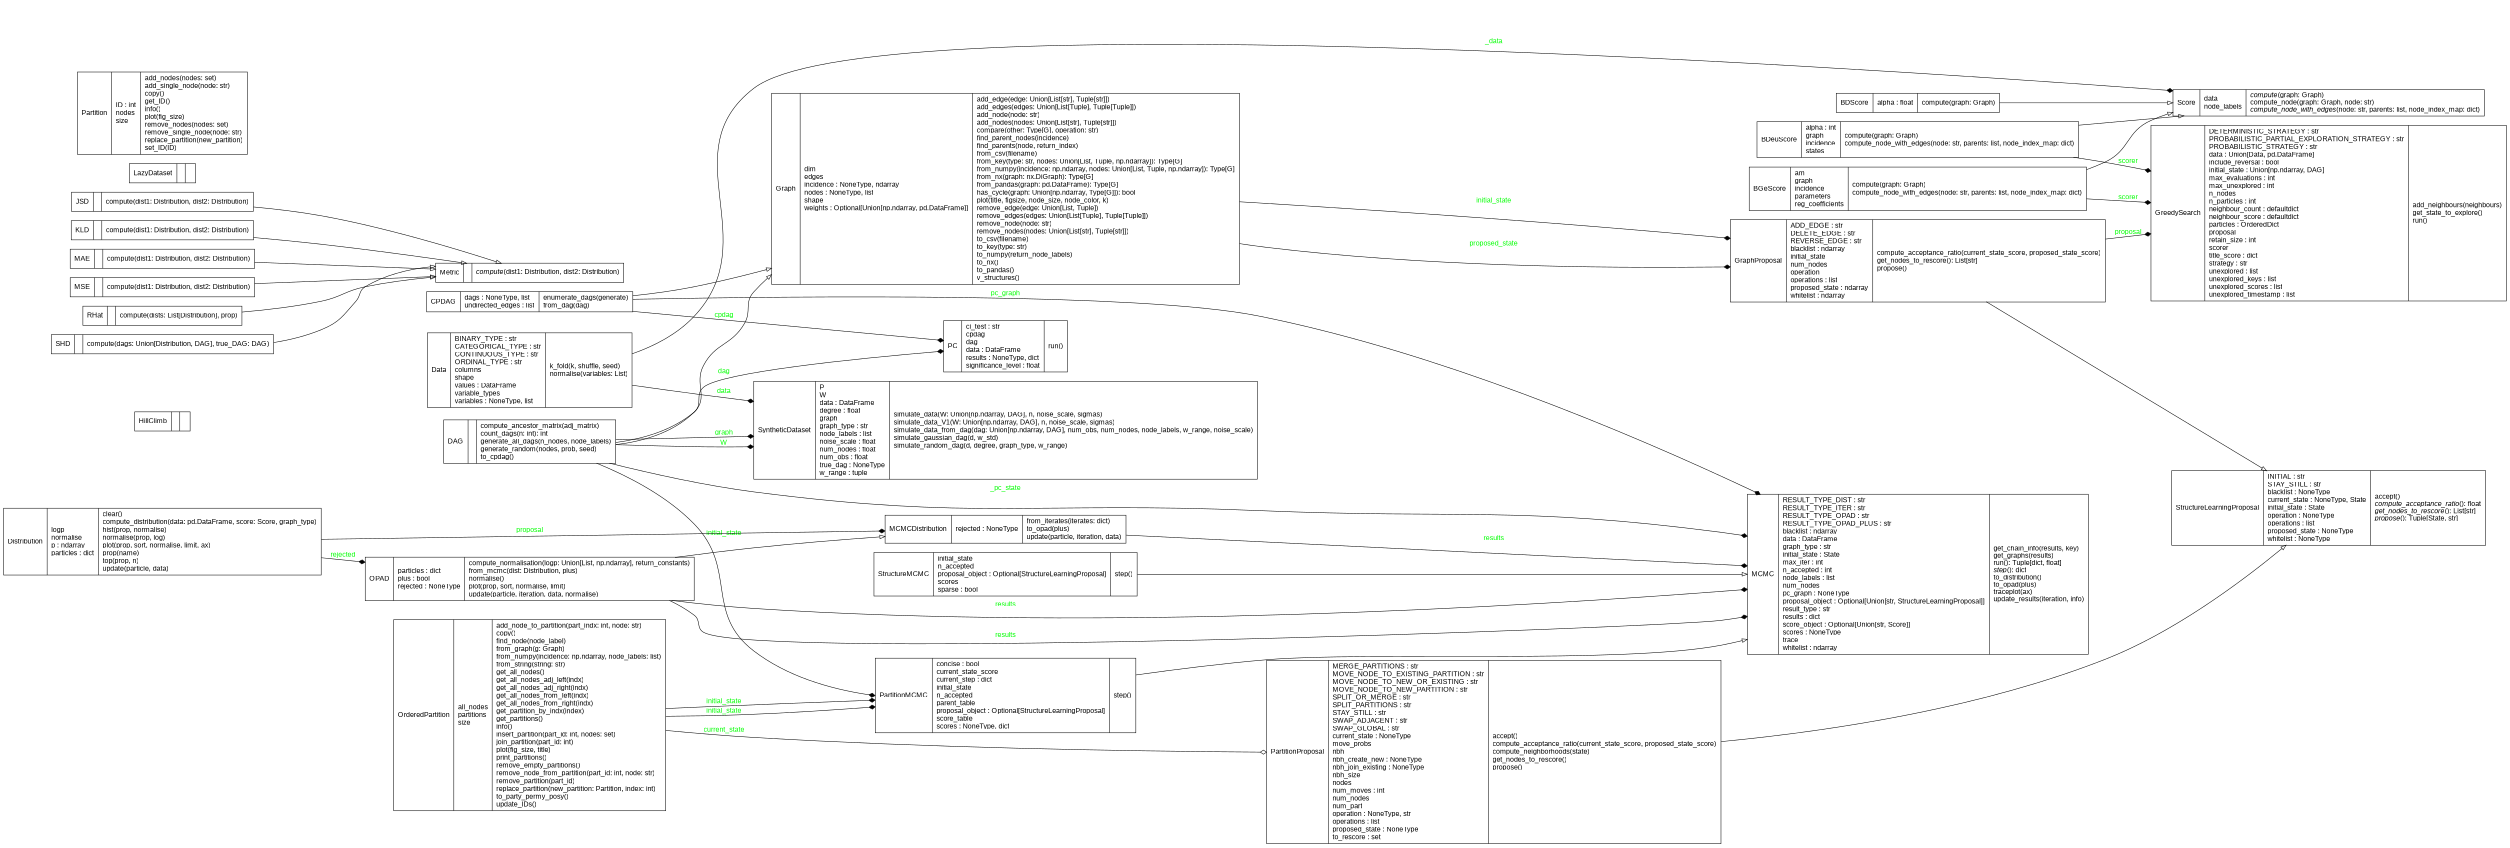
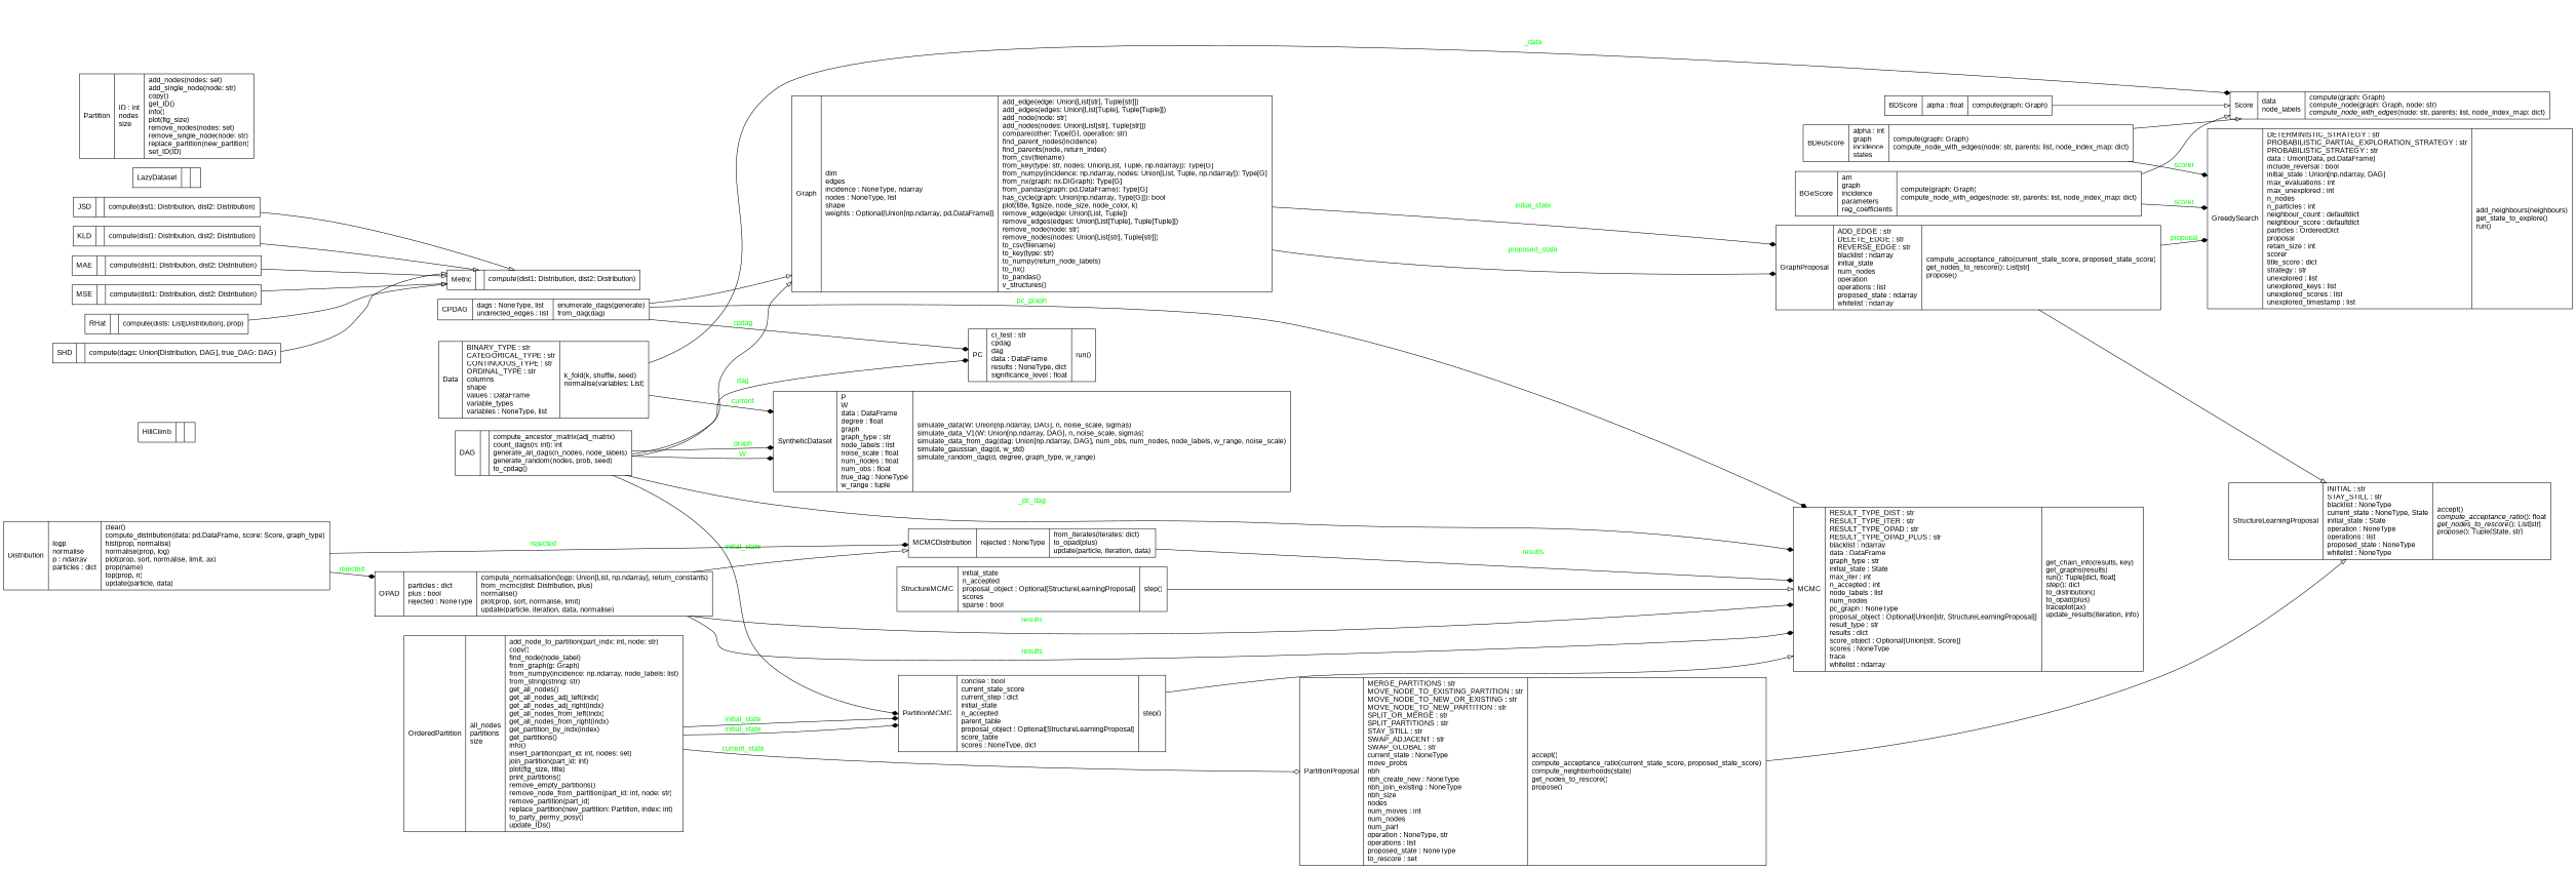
  digraph {
    fontname="Liberation Sans"
    rankdir=LR
    node [color=black fontcolor=black fontname="Liberation Sans" shape=record style=solid]
    edge [arrowhead=diamond arrowtail=none fontname="Liberation Sans" fontcolor=green style=solid]
    n1 [label=<{BDScore|alpha : float<br ALIGN="LEFT"/>|compute(graph: Graph)<br ALIGN="LEFT"/>}>]
    n2 [label=<{Score|data<br ALIGN="LEFT"/>node_labels<br ALIGN="LEFT"/>|<I>compute</I>(graph: Graph)<br ALIGN="LEFT"/>compute_node(graph: Graph, node: str)<br ALIGN="LEFT"/><I>compute_node_with_edges</I>(node: str, parents: list, node_index_map: dict)<br ALIGN="LEFT"/>}>]
    n3 [label=<{BDeuScore|alpha : int<br ALIGN="LEFT"/>graph<br ALIGN="LEFT"/>incidence<br ALIGN="LEFT"/>states<br ALIGN="LEFT"/>|compute(graph: Graph)<br ALIGN="LEFT"/>compute_node_with_edges(node: str, parents: list, node_index_map: dict)<br ALIGN="LEFT"/>}>]
    n4 [label=<{GreedySearch|DETERMINISTIC_STRATEGY : str<br ALIGN="LEFT"/>PROBABILISTIC_PARTIAL_EXPLORATION_STRATEGY : str<br ALIGN="LEFT"/>PROBABILISTIC_STRATEGY : str<br ALIGN="LEFT"/>data : Union[Data, pd.DataFrame]<br ALIGN="LEFT"/>include_reversal : bool<br ALIGN="LEFT"/>initial_state : Union[np.ndarray, DAG]<br ALIGN="LEFT"/>max_evaluations : int<br ALIGN="LEFT"/>max_unexplored : int<br ALIGN="LEFT"/>n_nodes<br ALIGN="LEFT"/>n_particles : int<br ALIGN="LEFT"/>neighbour_count : defaultdict<br ALIGN="LEFT"/>neighbour_score : defaultdict<br ALIGN="LEFT"/>particles : OrderedDict<br ALIGN="LEFT"/>proposal<br ALIGN="LEFT"/>retain_size : int<br ALIGN="LEFT"/>scorer<br ALIGN="LEFT"/>title_score : dict<br ALIGN="LEFT"/>strategy : str<br ALIGN="LEFT"/>unexplored : list<br ALIGN="LEFT"/>unexplored_keys : list<br ALIGN="LEFT"/>unexplored_scores : list<br ALIGN="LEFT"/>unexplored_timestamp : list<br ALIGN="LEFT"/>|add_neighbours(neighbours)<br ALIGN="LEFT"/>get_state_to_explore()<br ALIGN="LEFT"/>run()<br ALIGN="LEFT"/>}>]
    n5 [label=<{BGeScore|am<br ALIGN="LEFT"/>graph<br ALIGN="LEFT"/>incidence<br ALIGN="LEFT"/>parameters<br ALIGN="LEFT"/>reg_coefficients<br ALIGN="LEFT"/>|compute(graph: Graph)<br ALIGN="LEFT"/>compute_node_with_edges(node: str, parents: list, node_index_map: dict)<br ALIGN="LEFT"/>}>]
    n6 [label=<{CPDAG|dags : NoneType, list<br ALIGN="LEFT"/>undirected_edges : list<br ALIGN="LEFT"/>|enumerate_dags(generate)<br ALIGN="LEFT"/>from_dag(dag)<br ALIGN="LEFT"/>}>]
    n7 [label=<{Graph|dim<br ALIGN="LEFT"/>edges<br ALIGN="LEFT"/>incidence : NoneType, ndarray<br ALIGN="LEFT"/>nodes : NoneType, list<br ALIGN="LEFT"/>shape<br ALIGN="LEFT"/>weights : Optional[Union[np.ndarray, pd.DataFrame]]<br ALIGN="LEFT"/>|add_edge(edge: Union[List[str], Tuple[str]])<br ALIGN="LEFT"/>add_edges(edges: Union[List[Tuple], Tuple[Tuple]])<br ALIGN="LEFT"/>add_node(node: str)<br ALIGN="LEFT"/>add_nodes(nodes: Union[List[str], Tuple[str]])<br ALIGN="LEFT"/>compare(other: Type[G], operation: str)<br ALIGN="LEFT"/>find_parent_nodes(incidence)<br ALIGN="LEFT"/>find_parents(node, return_index)<br ALIGN="LEFT"/>from_csv(filename)<br ALIGN="LEFT"/>from_key(type: str, nodes: Union[List, Tuple, np.ndarray]): Type[G]<br ALIGN="LEFT"/>from_numpy(incidence: np.ndarray, nodes: Union[List, Tuple, np.ndarray]): Type[G]<br ALIGN="LEFT"/>from_nx(graph: nx.DiGraph): Type[G]<br ALIGN="LEFT"/>from_pandas(graph: pd.DataFrame): Type[G]<br ALIGN="LEFT"/>has_cycle(graph: Union[np.ndarray, Type[G]]): bool<br ALIGN="LEFT"/>plot(title, figsize, node_size, node_color, k)<br ALIGN="LEFT"/>remove_edge(edge: Union[List, Tuple])<br ALIGN="LEFT"/>remove_edges(edges: Union[List[Tuple], Tuple[Tuple]])<br ALIGN="LEFT"/>remove_node(node: str)<br ALIGN="LEFT"/>remove_nodes(nodes: Union[List[str], Tuple[str]])<br ALIGN="LEFT"/>to_csv(filename)<br ALIGN="LEFT"/>to_key(type: str)<br ALIGN="LEFT"/>to_numpy(return_node_labels)<br ALIGN="LEFT"/>to_nx()<br ALIGN="LEFT"/>to_pandas()<br ALIGN="LEFT"/>v_structures()<br ALIGN="LEFT"/>}>]
    n8 [label=<{MCMC|RESULT_TYPE_DIST : str<br ALIGN="LEFT"/>RESULT_TYPE_ITER : str<br ALIGN="LEFT"/>RESULT_TYPE_OPAD : str<br ALIGN="LEFT"/>RESULT_TYPE_OPAD_PLUS : str<br ALIGN="LEFT"/>blacklist : ndarray<br ALIGN="LEFT"/>data : DataFrame<br ALIGN="LEFT"/>graph_type : str<br ALIGN="LEFT"/>initial_state : State<br ALIGN="LEFT"/>max_iter : int<br ALIGN="LEFT"/>n_accepted : int<br ALIGN="LEFT"/>node_labels : list<br ALIGN="LEFT"/>num_nodes<br ALIGN="LEFT"/>pc_graph : NoneType<br ALIGN="LEFT"/>proposal_object : Optional[Union[str, StructureLearningProposal]]<br ALIGN="LEFT"/>result_type : str<br ALIGN="LEFT"/>results : dict<br ALIGN="LEFT"/>score_object : Optional[Union[str, Score]]<br ALIGN="LEFT"/>scores : NoneType<br ALIGN="LEFT"/>trace<br ALIGN="LEFT"/>whitelist : ndarray<br ALIGN="LEFT"/>|get_chain_info(results, key)<br ALIGN="LEFT"/>get_graphs(results)<br ALIGN="LEFT"/>run(): Tuple[dict, float]<br ALIGN="LEFT"/><I>step</I>(): dict<br ALIGN="LEFT"/>to_distribution()<br ALIGN="LEFT"/>to_opad(plus)<br ALIGN="LEFT"/>traceplot(ax)<br ALIGN="LEFT"/>update_results(iteration, info)<br ALIGN="LEFT"/>}>]
    n9 [label=<{PC|ci_test : str<br ALIGN="LEFT"/>cpdag<br ALIGN="LEFT"/>dag<br ALIGN="LEFT"/>data : DataFrame<br ALIGN="LEFT"/>results : NoneType, dict<br ALIGN="LEFT"/>significance_level : float<br ALIGN="LEFT"/>|run()<br ALIGN="LEFT"/>}>]
    n10 [label=<{GraphProposal|ADD_EDGE : str<br ALIGN="LEFT"/>DELETE_EDGE : str<br ALIGN="LEFT"/>REVERSE_EDGE : str<br ALIGN="LEFT"/>blacklist : ndarray<br ALIGN="LEFT"/>initial_state<br ALIGN="LEFT"/>num_nodes<br ALIGN="LEFT"/>operation<br ALIGN="LEFT"/>operations : list<br ALIGN="LEFT"/>proposed_state : ndarray<br ALIGN="LEFT"/>whitelist : ndarray<br ALIGN="LEFT"/>|compute_acceptance_ratio(current_state_score, proposed_state_score)<br ALIGN="LEFT"/>get_nodes_to_rescore(): List[str]<br ALIGN="LEFT"/>propose()<br ALIGN="LEFT"/>}>]
    n11 [label=<{DAG|<br ALIGN="LEFT"/>|compute_ancestor_matrix(adj_matrix)<br ALIGN="LEFT"/>count_dags(n: int): int<br ALIGN="LEFT"/>generate_all_dags(n_nodes, node_labels)<br ALIGN="LEFT"/>generate_random(nodes, prob, seed)<br ALIGN="LEFT"/>to_cpdag()<br ALIGN="LEFT"/>}>]
    n12 [label=<{PartitionMCMC|concise : bool<br ALIGN="LEFT"/>current_state_score<br ALIGN="LEFT"/>current_step : dict<br ALIGN="LEFT"/>initial_state<br ALIGN="LEFT"/>n_accepted<br ALIGN="LEFT"/>parent_table<br ALIGN="LEFT"/>proposal_object : Optional[StructureLearningProposal]<br ALIGN="LEFT"/>score_table<br ALIGN="LEFT"/>scores : NoneType, dict<br ALIGN="LEFT"/>|step()<br ALIGN="LEFT"/>}>]
    n13 [label=<{SyntheticDataset|P<br ALIGN="LEFT"/>W<br ALIGN="LEFT"/>data : DataFrame<br ALIGN="LEFT"/>degree : float<br ALIGN="LEFT"/>graph<br ALIGN="LEFT"/>graph_type : str<br ALIGN="LEFT"/>node_labels : list<br ALIGN="LEFT"/>noise_scale : float<br ALIGN="LEFT"/>num_nodes : float<br ALIGN="LEFT"/>num_obs : float<br ALIGN="LEFT"/>true_dag : NoneType<br ALIGN="LEFT"/>w_range : tuple<br ALIGN="LEFT"/>|simulate_data(W: Union[np.ndarray, DAG], n, noise_scale, sigmas)<br ALIGN="LEFT"/>simulate_data_V1(W: Union[np.ndarray, DAG], n, noise_scale, sigmas)<br ALIGN="LEFT"/>simulate_data_from_dag(dag: Union[np.ndarray, DAG], num_obs, num_nodes, node_labels, w_range, noise_scale)<br ALIGN="LEFT"/>simulate_gaussian_dag(d, w_std)<br ALIGN="LEFT"/>simulate_random_dag(d, degree, graph_type, w_range)<br ALIGN="LEFT"/>}>]
    n14 [label=<{Data|BINARY_TYPE : str<br ALIGN="LEFT"/>CATEGORICAL_TYPE : str<br ALIGN="LEFT"/>CONTINUOUS_TYPE : str<br ALIGN="LEFT"/>ORDINAL_TYPE : str<br ALIGN="LEFT"/>columns<br ALIGN="LEFT"/>shape<br ALIGN="LEFT"/>values : DataFrame<br ALIGN="LEFT"/>variable_types<br ALIGN="LEFT"/>variables : NoneType, list<br ALIGN="LEFT"/>|k_fold(k, shuffle, seed)<br ALIGN="LEFT"/>normalise(variables: List)<br ALIGN="LEFT"/>}>]
    n15 [label=<{Distribution|logp<br ALIGN="LEFT"/>normalise<br ALIGN="LEFT"/>p : ndarray<br ALIGN="LEFT"/>particles : dict<br ALIGN="LEFT"/>|clear()<br ALIGN="LEFT"/>compute_distribution(data: pd.DataFrame, score: Score, graph_type)<br ALIGN="LEFT"/>hist(prop, normalise)<br ALIGN="LEFT"/>normalise(prop, log)<br ALIGN="LEFT"/>plot(prop, sort, normalise, limit, ax)<br ALIGN="LEFT"/>prop(name)<br ALIGN="LEFT"/>top(prop, n)<br ALIGN="LEFT"/>update(particle, data)<br ALIGN="LEFT"/>}>]
    n16 [label=<{MCMCDistribution|rejected : NoneType<br ALIGN="LEFT"/>|from_iterates(iterates: dict)<br ALIGN="LEFT"/>to_opad(plus)<br ALIGN="LEFT"/>update(particle, iteration, data)<br ALIGN="LEFT"/>}>]
    n17 [label=<{OPAD|particles : dict<br ALIGN="LEFT"/>plus : bool<br ALIGN="LEFT"/>rejected : NoneType<br ALIGN="LEFT"/>|compute_normalisation(logp: Union[List, np.ndarray], return_constants)<br ALIGN="LEFT"/>from_mcmc(dist: Distribution, plus)<br ALIGN="LEFT"/>normalise()<br ALIGN="LEFT"/>plot(prop, sort, normalise, limit)<br ALIGN="LEFT"/>update(particle, iteration, data, normalise)<br ALIGN="LEFT"/>}>]
    n18 [label=<{StructureLearningProposal|INITIAL : str<br ALIGN="LEFT"/>STAY_STILL : str<br ALIGN="LEFT"/>blacklist : NoneType<br ALIGN="LEFT"/>current_state : NoneType, State<br ALIGN="LEFT"/>initial_state : State<br ALIGN="LEFT"/>operation : NoneType<br ALIGN="LEFT"/>operations : list<br ALIGN="LEFT"/>proposed_state : NoneType<br ALIGN="LEFT"/>whitelist : NoneType<br ALIGN="LEFT"/>|accept()<br ALIGN="LEFT"/><I>compute_acceptance_ratio</I>(): float<br ALIGN="LEFT"/><I>get_nodes_to_rescore</I>(): List[str]<br ALIGN="LEFT"/><I>propose</I>(): Tuple[State, str]<br ALIGN="LEFT"/>}>]
    n19 [label=<{HillClimb|<br ALIGN="LEFT"/>|}>]
    n20 [label=<{JSD|<br ALIGN="LEFT"/>|compute(dist1: Distribution, dist2: Distribution)<br ALIGN="LEFT"/>}>]
    n21 [label=<{Metric|<br ALIGN="LEFT"/>|<I>compute</I>(dist1: Distribution, dist2: Distribution)<br ALIGN="LEFT"/>}>]
    n22 [label=<{KLD|<br ALIGN="LEFT"/>|compute(dist1: Distribution, dist2: Distribution)<br ALIGN="LEFT"/>}>]
    n23 [label=<{LazyDataset|<br ALIGN="LEFT"/>|}>]
    n24 [label=<{MAE|<br ALIGN="LEFT"/>|compute(dist1: Distribution, dist2: Distribution)<br ALIGN="LEFT"/>}>]
    n25 [label=<{MSE|<br ALIGN="LEFT"/>|compute(dist1: Distribution, dist2: Distribution)<br ALIGN="LEFT"/>}>]
    n26 [label=<{OrderedPartition|all_nodes<br ALIGN="LEFT"/>partitions<br ALIGN="LEFT"/>size<br ALIGN="LEFT"/>|add_node_to_partition(part_indx: int, node: str)<br ALIGN="LEFT"/>copy()<br ALIGN="LEFT"/>find_node(node_label)<br ALIGN="LEFT"/>from_graph(g: Graph)<br ALIGN="LEFT"/>from_numpy(incidence: np.ndarray, node_labels: list)<br ALIGN="LEFT"/>from_string(string: str)<br ALIGN="LEFT"/>get_all_nodes()<br ALIGN="LEFT"/>get_all_nodes_adj_left(indx)<br ALIGN="LEFT"/>get_all_nodes_adj_right(indx)<br ALIGN="LEFT"/>get_all_nodes_from_left(indx)<br ALIGN="LEFT"/>get_all_nodes_from_right(indx)<br ALIGN="LEFT"/>get_partition_by_indx(index)<br ALIGN="LEFT"/>get_partitions()<br ALIGN="LEFT"/>info()<br ALIGN="LEFT"/>insert_partition(part_id: int, nodes: set)<br ALIGN="LEFT"/>join_partition(part_id: int)<br ALIGN="LEFT"/>plot(fig_size, title)<br ALIGN="LEFT"/>print_partitions()<br ALIGN="LEFT"/>remove_empty_partitions()<br ALIGN="LEFT"/>remove_node_from_partition(part_id: int, node: str)<br ALIGN="LEFT"/>remove_partition(part_id)<br ALIGN="LEFT"/>replace_partition(new_partition: Partition, index: int)<br ALIGN="LEFT"/>to_party_permy_posy()<br ALIGN="LEFT"/>update_IDs()<br ALIGN="LEFT"/>}>]
    n27 [label=<{PartitionProposal|MERGE_PARTITIONS : str<br ALIGN="LEFT"/>MOVE_NODE_TO_EXISTING_PARTITION : str<br ALIGN="LEFT"/>MOVE_NODE_TO_NEW_OR_EXISTING : str<br ALIGN="LEFT"/>MOVE_NODE_TO_NEW_PARTITION : str<br ALIGN="LEFT"/>SPLIT_OR_MERGE : str<br ALIGN="LEFT"/>SPLIT_PARTITIONS : str<br ALIGN="LEFT"/>STAY_STILL : str<br ALIGN="LEFT"/>SWAP_ADJACENT : str<br ALIGN="LEFT"/>SWAP_GLOBAL : str<br ALIGN="LEFT"/>current_state : NoneType<br ALIGN="LEFT"/>move_probs<br ALIGN="LEFT"/>nbh<br ALIGN="LEFT"/>nbh_create_new : NoneType<br ALIGN="LEFT"/>nbh_join_existing : NoneType<br ALIGN="LEFT"/>nbh_size<br ALIGN="LEFT"/>nodes<br ALIGN="LEFT"/>num_moves : int<br ALIGN="LEFT"/>num_nodes<br ALIGN="LEFT"/>num_part<br ALIGN="LEFT"/>operation : NoneType, str<br ALIGN="LEFT"/>operations : list<br ALIGN="LEFT"/>proposed_state : NoneType<br ALIGN="LEFT"/>to_rescore : set<br ALIGN="LEFT"/>|accept()<br ALIGN="LEFT"/>compute_acceptance_ratio(current_state_score, proposed_state_score)<br ALIGN="LEFT"/>compute_neighborhoods(state)<br ALIGN="LEFT"/>get_nodes_to_rescore()<br ALIGN="LEFT"/>propose()<br ALIGN="LEFT"/>}>]
    n28 [label=<{Partition|ID : int<br ALIGN="LEFT"/>nodes<br ALIGN="LEFT"/>size<br ALIGN="LEFT"/>|add_nodes(nodes: set)<br ALIGN="LEFT"/>add_single_node(node: str)<br ALIGN="LEFT"/>copy()<br ALIGN="LEFT"/>get_ID()<br ALIGN="LEFT"/>info()<br ALIGN="LEFT"/>plot(fig_size)<br ALIGN="LEFT"/>remove_nodes(nodes: set)<br ALIGN="LEFT"/>remove_single_node(node: str)<br ALIGN="LEFT"/>replace_partition(new_partition)<br ALIGN="LEFT"/>set_ID(ID)<br ALIGN="LEFT"/>}>]
    n29 [label=<{RHat|<br ALIGN="LEFT"/>|compute(dists: List[Distribution], prop)<br ALIGN="LEFT"/>}>]
    n30 [label=<{SHD|<br ALIGN="LEFT"/>|compute(dags: Union[Distribution, DAG], true_DAG: DAG)<br ALIGN="LEFT"/>}>]
    n31 [label=<{StructureMCMC|initial_state<br ALIGN="LEFT"/>n_accepted<br ALIGN="LEFT"/>proposal_object : Optional[StructureLearningProposal]<br ALIGN="LEFT"/>scores<br ALIGN="LEFT"/>sparse : bool<br ALIGN="LEFT"/>|step()<br ALIGN="LEFT"/>}>]
    n1 -> n2 [arrowhead=empty fontcolor="" style=""]
    n3 -> n2 [arrowhead=empty fontcolor="" style=""]
    n3 -> n4 [label=scorer]
    n5 -> n2 [arrowhead=empty fontcolor="" style=""]
    n5 -> n4 [label=scorer]
    n6 -> n7 [arrowhead=empty fontcolor="" style=""]
    n6 -> n8 [label=pc_graph]
    n6 -> n9 [label=cpdag]
    n7 -> n10 [label=initial_state]
    n7 -> n10 [label=proposed_state]
    n10 -> n4 [label=proposal]
    n10 -> n18 [arrowhead=empty fontcolor="" style=""]
    n11 -> n7 [arrowhead=empty fontcolor="" style=""]
-   n11 -> n8 [label=_pc_state]
+   n11 -> n8 [label=_pc_dag]
    n11 -> n9 [label=dag]
    n11 -> n12 [label=initial_state]
    n11 -> n13 [label=W]
    n11 -> n13 [label="graph"]
    n12 -> n8 [arrowhead=empty fontcolor="" style=""]
    n14 -> n2 [label=_data]
-   n14 -> n13 [label=data]
-   n15 -> n16 [label=proposal]
+   n14 -> n13 [label=current]
+   n15 -> n16 [label=rejected]
    n15 -> n17 [label=rejected]
    n16 -> n8 [label=results]
    n17 -> n8 [label=results]
    n17 -> n8 [label=results]
    n17 -> n16 [arrowhead=empty fontcolor="" style=""]
    n20 -> n21 [arrowhead=empty fontcolor="" style=""]
    n22 -> n21 [arrowhead=empty fontcolor="" style=""]
    n24 -> n21 [arrowhead=empty fontcolor="" style=""]
    n25 -> n21 [arrowhead=empty fontcolor="" style=""]
    n26 -> n12 [label=initial_state]
    n26 -> n12 [label=initial_state]
    n26 -> n27 [arrowhead=odiamond label=current_state]
    n27 -> n18 [arrowhead=empty fontcolor="" style=""]
    n29 -> n21 [arrowhead=empty fontcolor="" style=""]
    n30 -> n21 [arrowhead=empty fontcolor="" style=""]
    n31 -> n8 [arrowhead=empty fontcolor="" style=""]
  }
